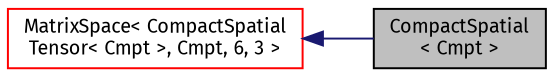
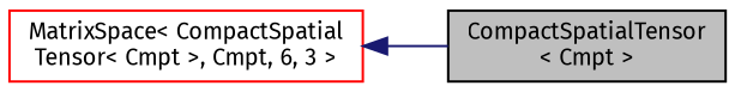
  digraph {
    rankdir=LR
    fontname="Fira Sans"
    node [fontname="Fira Sans" fontsize=10 shape=record]
-   n1 [color=black fillcolor=grey75 fontcolor=black height=0.2 label="CompactSpatial\l\< Cmpt \>" style=filled width=0.4]
+   n1 [color=black fillcolor=grey75 fontcolor=black height=0.2 label="CompactSpatialTensor\l\< Cmpt \>" style=filled width=0.4]
    n2 [color=red height=0.2 label="MatrixSpace\< CompactSpatial\lTensor\< Cmpt \>, Cmpt, 6, 3 \>" width=0.4]
    n2 -> n1 [color=midnightblue dir=back fontname="Fira Sans" fontsize=10 labelfontname=Helvetica labelfontsize=10 style=solid]
  }
